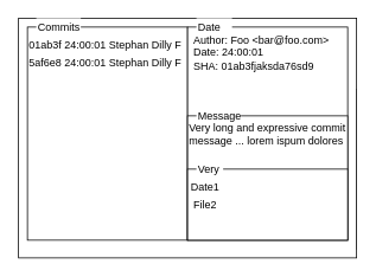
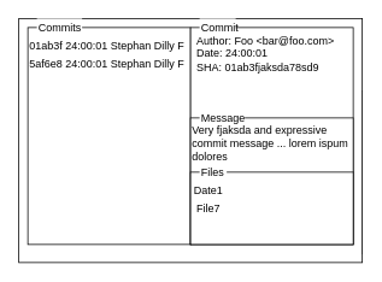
  <mxCell id="0" />
  <mxCell id="1" parent="0" />
  <mxCell id="2" value="" style="rounded=0;whiteSpace=wrap;html=1;" vertex="1" parent="1"><mxGeometry x="230" y="100" width="170" height="180" as="geometry" /></mxCell>
  <mxCell id="3" value="" style="rounded=0;whiteSpace=wrap;html=1;" vertex="1" parent="1"><mxGeometry x="20" y="20" width="380" height="270" as="geometry" /></mxCell>
  <mxCell id="4" value="" style="rounded=0;whiteSpace=wrap;html=1;" vertex="1" parent="1"><mxGeometry x="30" y="30" width="180" height="240" as="geometry" /></mxCell>
  <mxCell id="5" value="" style="rounded=0;whiteSpace=wrap;html=1;" vertex="1" parent="1"><mxGeometry x="210" y="30" width="180" height="240" as="geometry" /></mxCell>
  <mxCell id="6" value="01ab3f 24:00:01 Stephan Dilly F&lt;span style=&quot;color: rgba(0 , 0 , 0 , 0) ; font-family: monospace ; font-size: 0px&quot;&gt;%3CmxGraphModel%3E%3Croot%3E%3CmxCell%20id%3D%220%22%2F%3E%3CmxCell%20id%3D%221%22%20parent%3D%220%22%2F%3E%3CmxCell%20id%3D%222%22%20value%3D%22%22%20style%3D%22rounded%3D0%3BwhiteSpace%3Dwrap%3Bhtml%3D1%3B%22%20vertex%3D%221%22%20parent%3D%221%22%3E%3CmxGeometry%20x%3D%2290%22%20y%3D%2250%22%20width%3D%22180%22%20height%3D%22240%22%20as%3D%22geometry%22%2F%3E%3C%2FmxCell%3E%3C%2Froot%3E%3C%2FmxGraphModel%3E&lt;/span&gt;" style="text;html=1;strokeColor=none;fillColor=none;align=left;verticalAlign=middle;whiteSpace=wrap;rounded=0;" vertex="1" parent="1"><mxGeometry x="30" y="40" width="180" height="20" as="geometry" /></mxCell>
- <mxCell id="7" value="Author: Foo &amp;lt;bar@foo.com&amp;gt;&lt;br&gt;Date: 24:00:01&lt;br&gt;SHA: 01ab3fjaksda76sd9" style="text;html=1;strokeColor=none;fillColor=none;align=left;verticalAlign=top;whiteSpace=wrap;rounded=0;spacingLeft=5;spacingTop=1;" vertex="1" parent="1"><mxGeometry x="210" y="30" width="180" height="50" as="geometry" /></mxCell>
+ <mxCell id="7" value="Author: Foo &amp;lt;bar@foo.com&amp;gt;&lt;br&gt;Date: 24:00:01&lt;br&gt;SHA: 01ab3fjaksda78sd9" style="text;html=1;strokeColor=none;fillColor=none;align=left;verticalAlign=top;whiteSpace=wrap;rounded=0;spacingLeft=5;spacingTop=1;" vertex="1" parent="1"><mxGeometry x="210" y="30" width="180" height="50" as="geometry" /></mxCell>
  <mxCell id="8" value="" style="rounded=0;whiteSpace=wrap;html=1;" vertex="1" parent="1"><mxGeometry x="210" y="130" width="180" height="140" as="geometry" /></mxCell>
  <mxCell id="9" value="Message" style="text;html=1;strokeColor=none;fillColor=#ffffff;align=left;verticalAlign=middle;whiteSpace=wrap;rounded=0;" vertex="1" parent="1"><mxGeometry x="220" y="120" width="50" height="20" as="geometry" /></mxCell>
- <mxCell id="10" value="Very long and expressive commit message ... lorem ispum dolores" style="text;html=1;strokeColor=none;fillColor=none;align=left;verticalAlign=top;whiteSpace=wrap;rounded=0;" vertex="1" parent="1"><mxGeometry x="210" y="130" width="180" height="40" as="geometry" /></mxCell>
- <mxCell id="11" value="Date" style="text;html=1;strokeColor=none;fillColor=#ffffff;align=left;verticalAlign=middle;rounded=0;" vertex="1" parent="1"><mxGeometry x="220" y="20" width="40" height="20" as="geometry" /></mxCell>
+ <mxCell id="10" value="Very fjaksda and expressive commit message ... lorem ispum dolores" style="text;html=1;strokeColor=none;fillColor=none;align=left;verticalAlign=top;whiteSpace=wrap;rounded=0;" vertex="1" parent="1"><mxGeometry x="210" y="130" width="180" height="40" as="geometry" /></mxCell>
+ <mxCell id="11" value="Commit" style="text;html=1;strokeColor=none;fillColor=#ffffff;align=left;verticalAlign=middle;rounded=0;" vertex="1" parent="1"><mxGeometry x="220" y="20" width="40" height="20" as="geometry" /></mxCell>
  <mxCell id="12" value="Commits" style="text;html=1;strokeColor=none;fillColor=#ffffff;align=left;verticalAlign=middle;rounded=0;" vertex="1" parent="1"><mxGeometry x="40" y="20" width="50" height="20" as="geometry" /></mxCell>
  <mxCell id="13" value="5af6e8 24:00:01 Stephan Dilly F&lt;span style=&quot;color: rgba(0 , 0 , 0 , 0) ; font-family: monospace ; font-size: 0px&quot;&gt;%3CmxGraphModel%3E%3Croot%3E%3CmxCell%20id%3D%220%22%2F%3E%3CmxCell%20id%3D%221%22%20parent%3D%220%22%2F%3E%3CmxCell%20id%3D%222%22%20value%3D%22%22%20style%3D%22rounded%3D0%3BwhiteSpace%3Dwrap%3Bhtml%3D1%3B%22%20vertex%3D%221%22%20parent%3D%221%22%3E%3CmxGeometry%20x%3D%2290%22%20y%3D%2250%22%20width%3D%22180%22%20height%3D%22240%22%20as%3D%22geometry%22%2F%3E%3C%2FmxCell%3E%3C%2Froot%3E%3C%2FmxGraphModel%3E&lt;/span&gt;" style="text;html=1;strokeColor=none;fillColor=none;align=left;verticalAlign=middle;whiteSpace=wrap;rounded=0;" vertex="1" parent="1"><mxGeometry x="30" y="60" width="180" height="20" as="geometry" /></mxCell>
  <mxCell id="14" value="" style="rounded=0;whiteSpace=wrap;html=1;" vertex="1" parent="1"><mxGeometry x="210" y="190" width="180" height="80" as="geometry" /></mxCell>
- <mxCell id="15" value="Very" style="text;html=1;strokeColor=none;fillColor=#ffffff;align=left;verticalAlign=middle;whiteSpace=wrap;rounded=0;" vertex="1" parent="1"><mxGeometry x="220" y="180" width="30" height="20" as="geometry" /></mxCell>
+ <mxCell id="15" value="Files" style="text;html=1;strokeColor=none;fillColor=#ffffff;align=left;verticalAlign=middle;whiteSpace=wrap;rounded=0;" vertex="1" parent="1"><mxGeometry x="220" y="180" width="30" height="20" as="geometry" /></mxCell>
  <mxCell id="16" value="Date1" style="text;html=1;strokeColor=none;fillColor=none;align=center;verticalAlign=middle;whiteSpace=wrap;rounded=0;" vertex="1" parent="1"><mxGeometry x="210" y="200" width="40" height="20" as="geometry" /></mxCell>
- <mxCell id="17" value="File2" style="text;html=1;strokeColor=none;fillColor=none;align=center;verticalAlign=middle;whiteSpace=wrap;rounded=0;" vertex="1" parent="1"><mxGeometry x="210" y="220" width="40" height="20" as="geometry" /></mxCell>
+ <mxCell id="17" value="File7" style="text;html=1;strokeColor=none;fillColor=none;align=center;verticalAlign=middle;whiteSpace=wrap;rounded=0;" vertex="1" parent="1"><mxGeometry x="210" y="220" width="40" height="20" as="geometry" /></mxCell>
